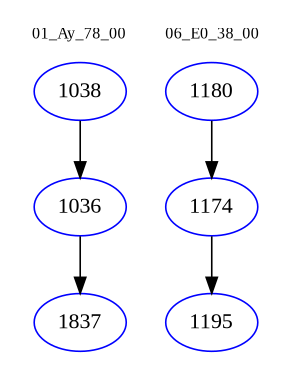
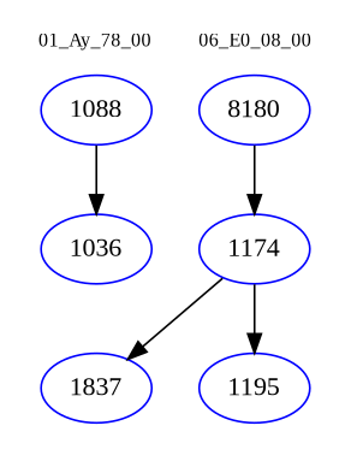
  digraph {
    fontname="Liberation Serif"
    node [color=blue fontname="Liberation Serif"]
    edge [color=black fontname="Liberation Serif"]
-   n1 [label=1038]
+   n1 [label=1088]
    n2 [label=1036]
    n3 [label=1837]
-   n4 [label=1180]
+   n4 [label=8180]
    n5 [label=1174]
    n6 [label=1195]
    subgraph cluster_1 {
      color=white
      fontsize=10
      label="01_Ay_78_00"
      n1
      n2
      n3
    }
    subgraph cluster_2 {
      color=white
      fontsize=10
-     label="06_E0_38_00"
+     label="06_E0_08_00"
      n4
      n5
      n6
    }
    n1 -> n2
-   n2 -> n3
+   n5 -> n3
    n4 -> n5
    n5 -> n6
  }
